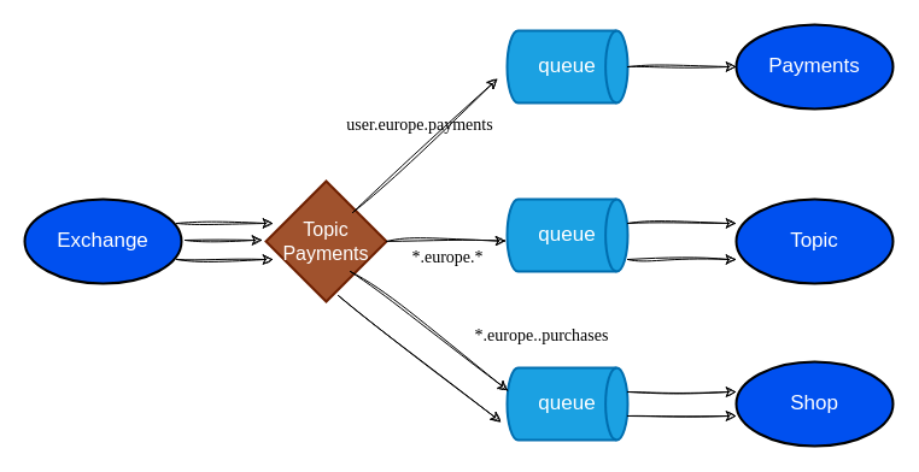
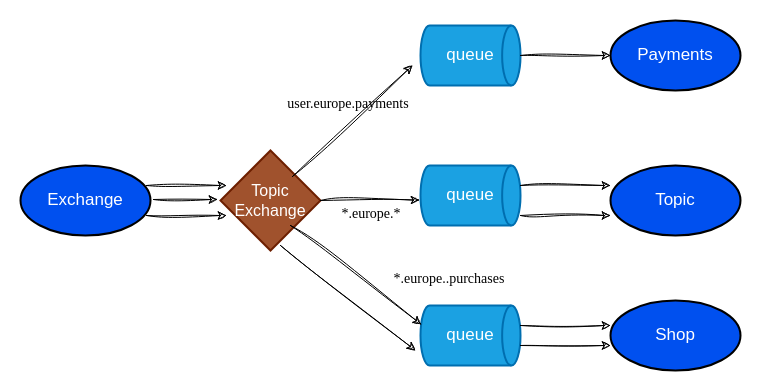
  <mxCell id="0" />
  <mxCell id="1" parent="0" />
  <mxCell id="2" value="Exchange" style="strokeWidth=2;html=1;shape=mxgraph.flowchart.start_1;whiteSpace=wrap;fillColor=#0050ef;strokeColor=default;fontColor=#ffffff;fontSize=17;rounded=0;" vertex="1" parent="1"><mxGeometry x="20" y="165" width="130" height="70" as="geometry" /></mxCell>
- <mxCell id="3" value="Topic Payments" style="strokeWidth=2;html=1;shape=mxgraph.flowchart.decision;whiteSpace=wrap;fillColor=#a0522d;strokeColor=#6D1F00;fontColor=#ffffff;fontSize=16;rounded=0;" vertex="1" parent="1"><mxGeometry x="220" y="150" width="100" height="100" as="geometry" /></mxCell>
+ <mxCell id="3" value="Topic Exchange" style="strokeWidth=2;html=1;shape=mxgraph.flowchart.decision;whiteSpace=wrap;fillColor=#a0522d;strokeColor=#6D1F00;fontColor=#ffffff;fontSize=16;rounded=0;" vertex="1" parent="1"><mxGeometry x="220" y="150" width="100" height="100" as="geometry" /></mxCell>
  <mxCell id="4" value="queue" style="strokeWidth=2;html=1;shape=mxgraph.flowchart.direct_data;whiteSpace=wrap;fillColor=#1ba1e2;fontColor=#ffffff;strokeColor=#006EAF;fontSize=17;rounded=0;" vertex="1" parent="1"><mxGeometry x="420" y="25" width="100" height="60" as="geometry" /></mxCell>
  <mxCell id="5" value="queue" style="strokeWidth=2;html=1;shape=mxgraph.flowchart.direct_data;whiteSpace=wrap;fillColor=#1ba1e2;fontColor=#ffffff;strokeColor=#006EAF;fontSize=17;rounded=0;" vertex="1" parent="1"><mxGeometry x="420" y="165" width="100" height="60" as="geometry" /></mxCell>
  <mxCell id="6" value="queue" style="strokeWidth=2;html=1;shape=mxgraph.flowchart.direct_data;whiteSpace=wrap;fillColor=#1ba1e2;fontColor=#ffffff;strokeColor=#006EAF;fontSize=17;rounded=0;" vertex="1" parent="1"><mxGeometry x="420" y="305" width="100" height="60" as="geometry" /></mxCell>
  <mxCell id="7" value="Payments" style="strokeWidth=2;html=1;shape=mxgraph.flowchart.start_1;whiteSpace=wrap;fillColor=#0050ef;strokeColor=default;fontColor=#ffffff;fontSize=17;rounded=0;" vertex="1" parent="1"><mxGeometry x="610" y="20" width="130" height="70" as="geometry" /></mxCell>
  <mxCell id="8" value="Topic" style="strokeWidth=2;html=1;shape=mxgraph.flowchart.start_1;whiteSpace=wrap;fillColor=#0050ef;strokeColor=default;fontColor=#ffffff;fontSize=17;rounded=0;" vertex="1" parent="1"><mxGeometry x="610" y="165" width="130" height="70" as="geometry" /></mxCell>
  <mxCell id="9" value="Shop" style="strokeWidth=2;html=1;shape=mxgraph.flowchart.start_1;whiteSpace=wrap;fillColor=#0050ef;strokeColor=default;fontColor=#ffffff;fontSize=17;rounded=0;" vertex="1" parent="1"><mxGeometry x="610" y="300" width="130" height="70" as="geometry" /></mxCell>
  <mxCell id="10" value="" style="endArrow=classic;html=1;sketch=1;hachureGap=4;jiggle=2;curveFitting=1;fontFamily=Helvetica;fontSource=https://fonts.googleapis.com/css?family=Architects+Daughter;fontSize=17;fontColor=#ffffff;exitX=1;exitY=0.5;exitDx=0;exitDy=0;exitPerimeter=0;" edge="1" parent="1"><mxGeometry width="50" height="50" relative="1" as="geometry"><mxPoint x="146" y="185" as="sourcePoint" /><mxPoint x="226" y="185" as="targetPoint" /><Array as="points" /></mxGeometry></mxCell>
  <mxCell id="11" value="" style="endArrow=classic;html=1;sketch=1;hachureGap=4;jiggle=2;curveFitting=1;fontFamily=Helvetica;fontSource=https://fonts.googleapis.com/css?family=Architects+Daughter;fontSize=17;fontColor=#ffffff;exitX=1;exitY=0.5;exitDx=0;exitDy=0;exitPerimeter=0;" edge="1" parent="1"><mxGeometry width="50" height="50" relative="1" as="geometry"><mxPoint x="146" y="215" as="sourcePoint" /><mxPoint x="226" y="215" as="targetPoint" /><Array as="points" /></mxGeometry></mxCell>
  <mxCell id="12" value="" style="endArrow=classic;html=1;sketch=1;hachureGap=4;jiggle=2;curveFitting=1;fontFamily=Helvetica;fontSource=https://fonts.googleapis.com/css?family=Architects+Daughter;fontSize=17;fontColor=#ffffff;exitX=1;exitY=0.5;exitDx=0;exitDy=0;exitPerimeter=0;" edge="1" parent="1"><mxGeometry width="50" height="50" relative="1" as="geometry"><mxPoint x="153" y="199" as="sourcePoint" /><mxPoint x="217" y="199" as="targetPoint" /><Array as="points" /></mxGeometry></mxCell>
  <mxCell id="13" value="" style="endArrow=classic;html=1;sketch=1;hachureGap=4;jiggle=2;curveFitting=1;fontFamily=Helvetica;fontSource=https://fonts.googleapis.com/css?family=Architects+Daughter;fontSize=17;fontColor=#ffffff;exitX=1;exitY=0.5;exitDx=0;exitDy=0;exitPerimeter=0;" edge="1" parent="1"><mxGeometry width="50" height="50" relative="1" as="geometry"><mxPoint x="520" y="55" as="sourcePoint" /><mxPoint x="610" y="55" as="targetPoint" /></mxGeometry></mxCell>
  <mxCell id="14" value="" style="endArrow=classic;html=1;sketch=1;hachureGap=4;jiggle=2;curveFitting=1;fontFamily=Helvetica;fontSource=https://fonts.googleapis.com/css?family=Architects+Daughter;fontSize=17;fontColor=#ffffff;exitX=1;exitY=0.5;exitDx=0;exitDy=0;exitPerimeter=0;" edge="1" parent="1"><mxGeometry width="50" height="50" relative="1" as="geometry"><mxPoint x="520" y="185" as="sourcePoint" /><mxPoint x="610" y="185" as="targetPoint" /></mxGeometry></mxCell>
  <mxCell id="15" value="" style="endArrow=classic;html=1;sketch=1;hachureGap=4;jiggle=2;curveFitting=1;fontFamily=Helvetica;fontSource=https://fonts.googleapis.com/css?family=Architects+Daughter;fontSize=17;fontColor=#ffffff;exitX=1;exitY=0.5;exitDx=0;exitDy=0;exitPerimeter=0;" edge="1" parent="1"><mxGeometry width="50" height="50" relative="1" as="geometry"><mxPoint x="520" y="215" as="sourcePoint" /><mxPoint x="610" y="215" as="targetPoint" /></mxGeometry></mxCell>
  <mxCell id="16" value="" style="endArrow=classic;html=1;sketch=1;hachureGap=4;jiggle=2;curveFitting=1;fontFamily=Helvetica;fontSource=https://fonts.googleapis.com/css?family=Architects+Daughter;fontSize=17;fontColor=#ffffff;exitX=1;exitY=0.5;exitDx=0;exitDy=0;exitPerimeter=0;" edge="1" parent="1"><mxGeometry width="50" height="50" relative="1" as="geometry"><mxPoint x="520" y="325" as="sourcePoint" /><mxPoint x="610" y="325" as="targetPoint" /></mxGeometry></mxCell>
  <mxCell id="17" value="" style="endArrow=classic;html=1;sketch=1;hachureGap=4;jiggle=2;curveFitting=1;fontFamily=Helvetica;fontSource=https://fonts.googleapis.com/css?family=Architects+Daughter;fontSize=17;fontColor=#ffffff;exitX=1;exitY=0.5;exitDx=0;exitDy=0;exitPerimeter=0;" edge="1" parent="1"><mxGeometry width="50" height="50" relative="1" as="geometry"><mxPoint x="520" y="345" as="sourcePoint" /><mxPoint x="610" y="345" as="targetPoint" /></mxGeometry></mxCell>
  <mxCell id="18" value="" style="endArrow=classic;html=1;sketch=1;hachureGap=4;jiggle=2;curveFitting=1;fontFamily=Helvetica;fontSource=https://fonts.googleapis.com/css?family=Architects+Daughter;fontSize=17;fontColor=#ffffff;exitX=1;exitY=0.5;exitDx=0;exitDy=0;exitPerimeter=0;" edge="1" parent="1" source="3"><mxGeometry width="50" height="50" relative="1" as="geometry"><mxPoint x="329" y="199.5" as="sourcePoint" /><mxPoint x="419" y="199.5" as="targetPoint" /></mxGeometry></mxCell>
  <mxCell id="19" value="" style="endArrow=classic;html=1;sketch=1;hachureGap=4;jiggle=2;curveFitting=1;fontFamily=Helvetica;fontSource=https://fonts.googleapis.com/css?family=Architects+Daughter;fontSize=17;fontColor=#ffffff;exitX=0.72;exitY=0.26;exitDx=0;exitDy=0;exitPerimeter=0;" edge="1" parent="1" source="3"><mxGeometry width="50" height="50" relative="1" as="geometry"><mxPoint x="310" y="155" as="sourcePoint" /><mxPoint x="412" y="65" as="targetPoint" /></mxGeometry></mxCell>
  <mxCell id="20" value="" style="endArrow=classic;html=1;sketch=1;hachureGap=4;jiggle=2;curveFitting=1;fontFamily=Helvetica;fontSource=https://fonts.googleapis.com/css?family=Architects+Daughter;fontSize=17;fontColor=#ffffff;entryX=0.01;entryY=0.317;entryDx=0;entryDy=0;entryPerimeter=0;" edge="1" parent="1" target="6"><mxGeometry width="50" height="50" relative="1" as="geometry"><mxPoint x="290" y="225" as="sourcePoint" /><mxPoint x="400" y="259" as="targetPoint" /></mxGeometry></mxCell>
  <mxCell id="21" value="" style="endArrow=classic;html=1;sketch=1;hachureGap=4;jiggle=2;curveFitting=1;fontFamily=Helvetica;fontSource=https://fonts.googleapis.com/css?family=Architects+Daughter;fontSize=17;fontColor=#ffffff;entryX=-0.05;entryY=0.75;entryDx=0;entryDy=0;entryPerimeter=0;" edge="1" parent="1" target="6"><mxGeometry width="50" height="50" relative="1" as="geometry"><mxPoint x="280" y="245" as="sourcePoint" /><mxPoint x="405" y="345" as="targetPoint" /></mxGeometry></mxCell>
  <mxCell id="22" value="&lt;font style=&quot;font-size: 14px;&quot;&gt;*.europe.*&lt;/font&gt;" style="text;html=1;strokeColor=none;fillColor=none;align=center;verticalAlign=middle;whiteSpace=wrap;rounded=0;fontSize=20;fontFamily=Architects Daughter;" vertex="1" parent="1"><mxGeometry x="341" y="195" width="60" height="30" as="geometry" /></mxCell>
  <mxCell id="23" value="&lt;font style=&quot;font-size: 14px;&quot;&gt;user.europe.payments&lt;/font&gt;" style="text;html=1;strokeColor=none;fillColor=none;align=center;verticalAlign=middle;whiteSpace=wrap;rounded=0;fontSize=20;fontFamily=Architects Daughter;" vertex="1" parent="1"><mxGeometry x="291" y="85" width="114" height="30" as="geometry" /></mxCell>
  <mxCell id="24" value="&lt;font style=&quot;font-size: 14px;&quot;&gt;*.europe..purchases&lt;/font&gt;" style="text;html=1;strokeColor=none;fillColor=none;align=center;verticalAlign=middle;whiteSpace=wrap;rounded=0;fontSize=20;fontFamily=Architects Daughter;" vertex="1" parent="1"><mxGeometry x="419" y="260" width="60" height="30" as="geometry" /></mxCell>
